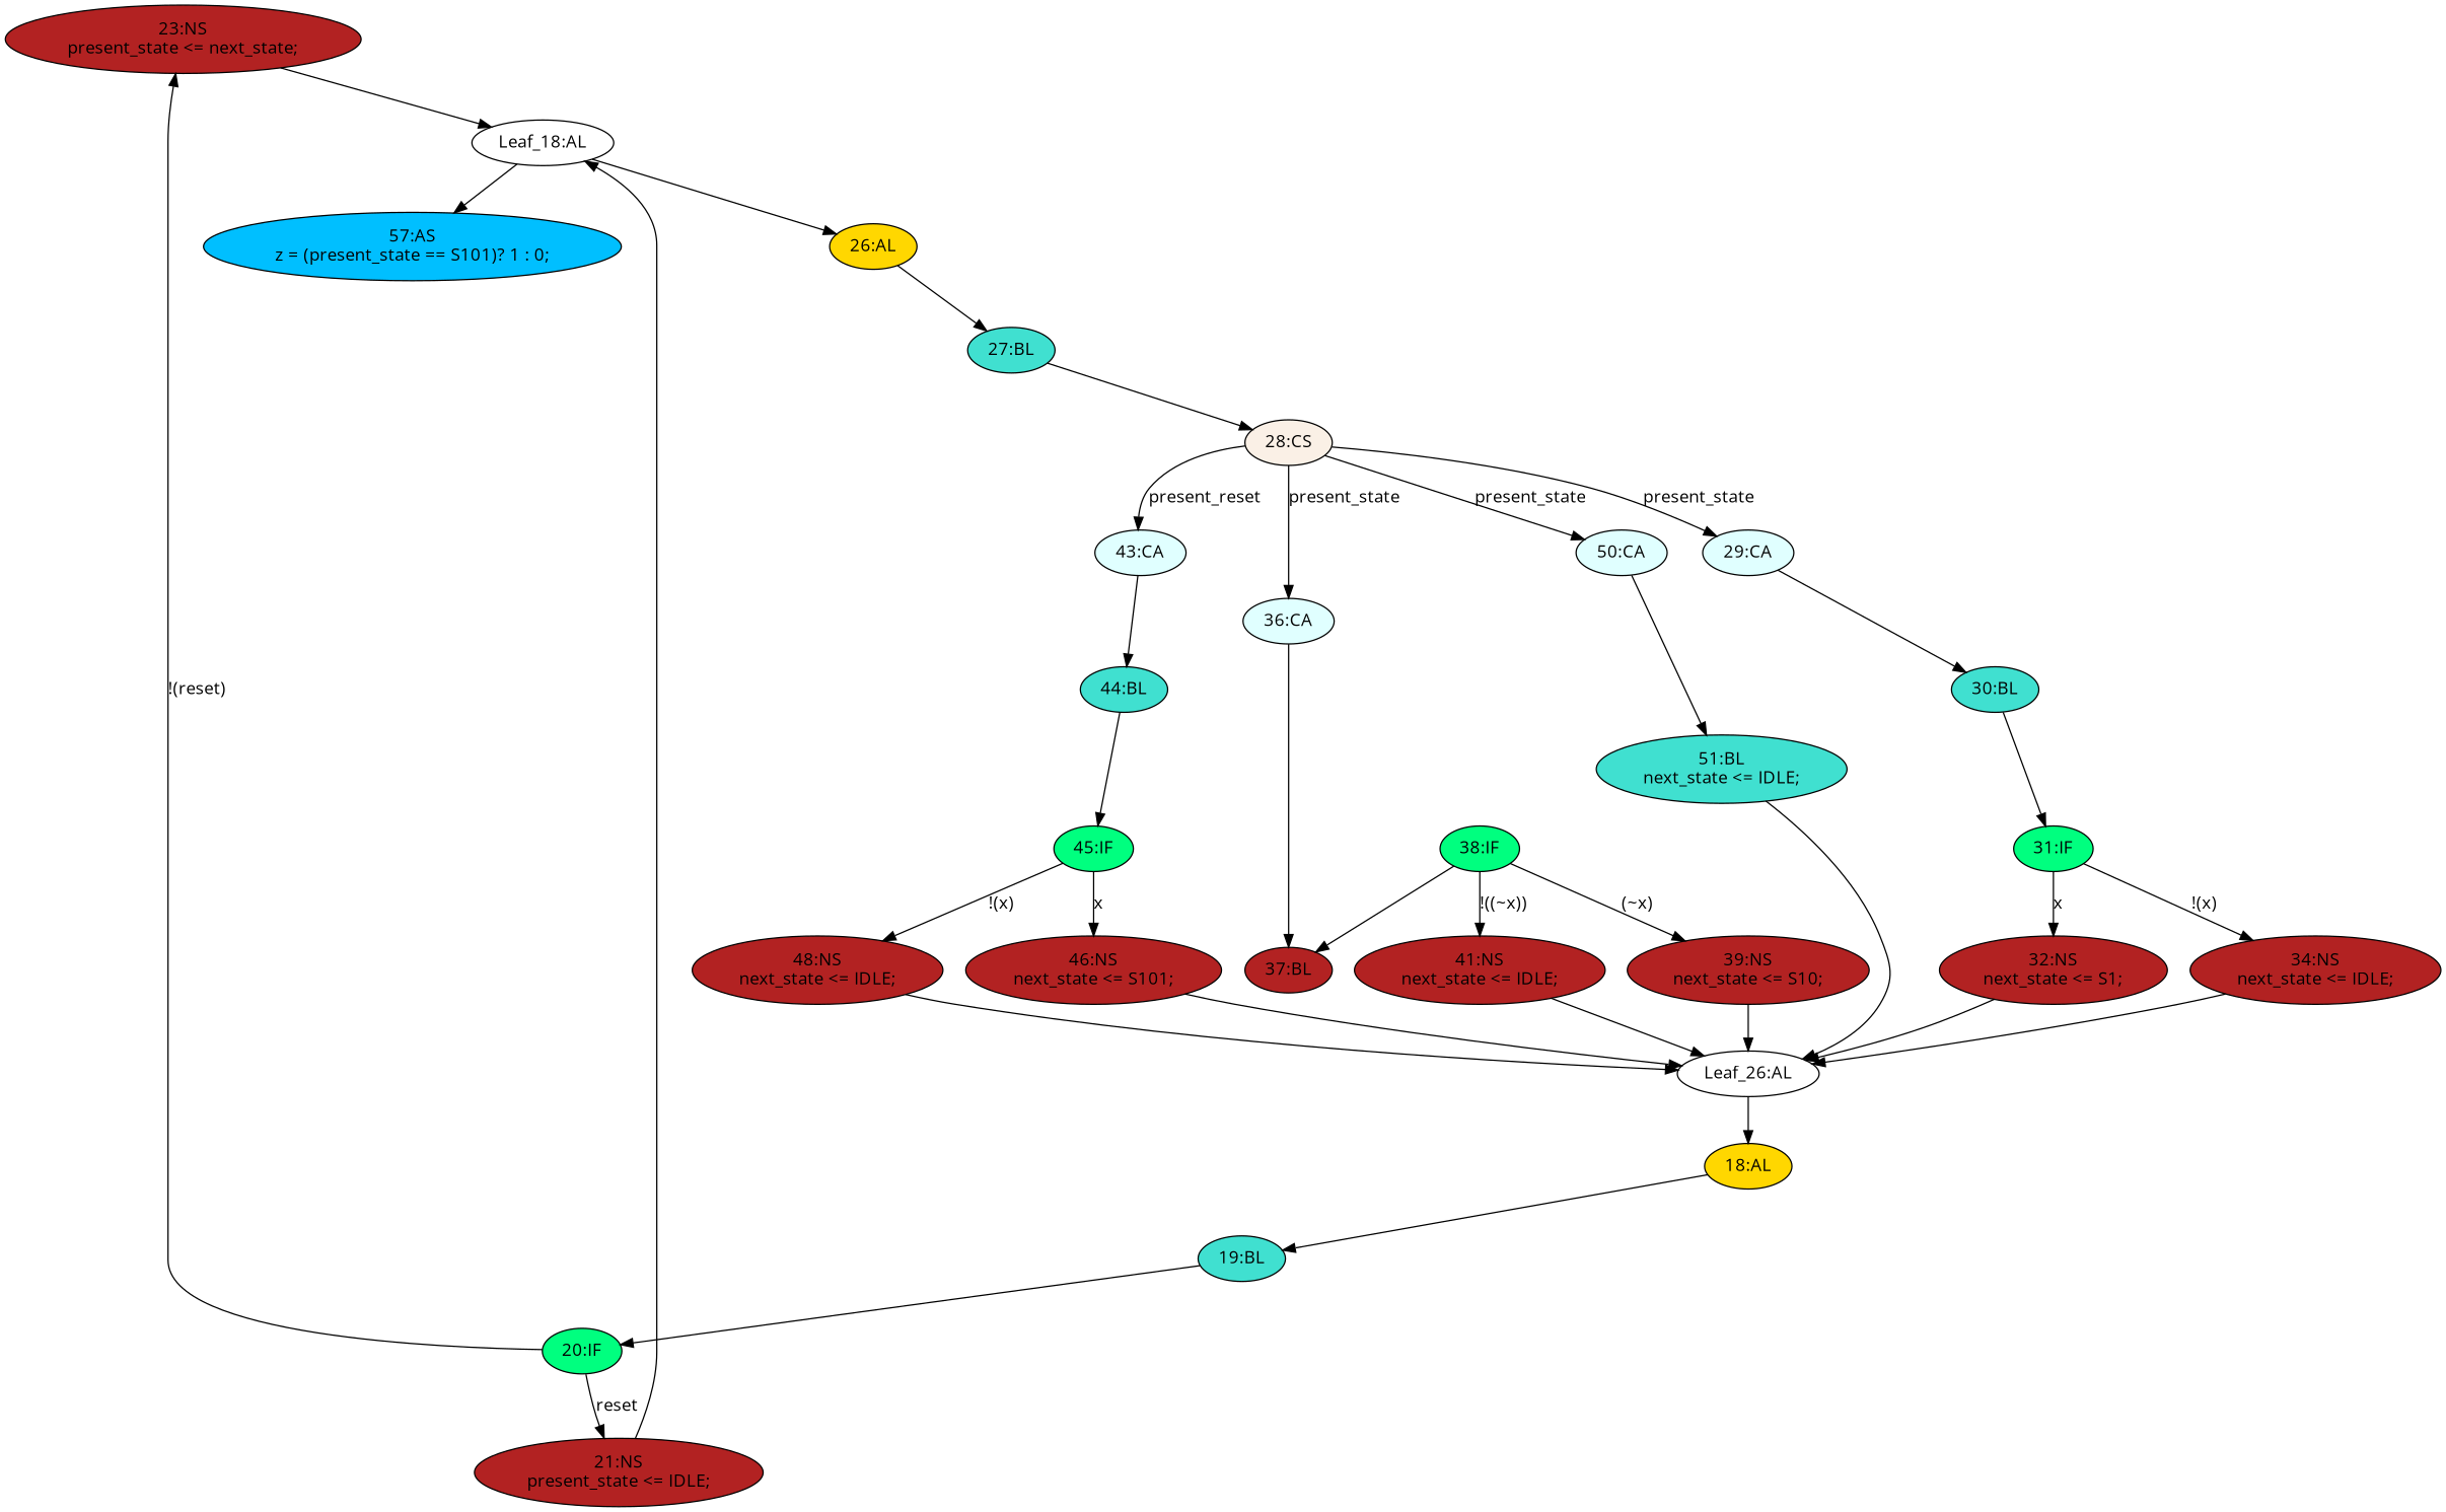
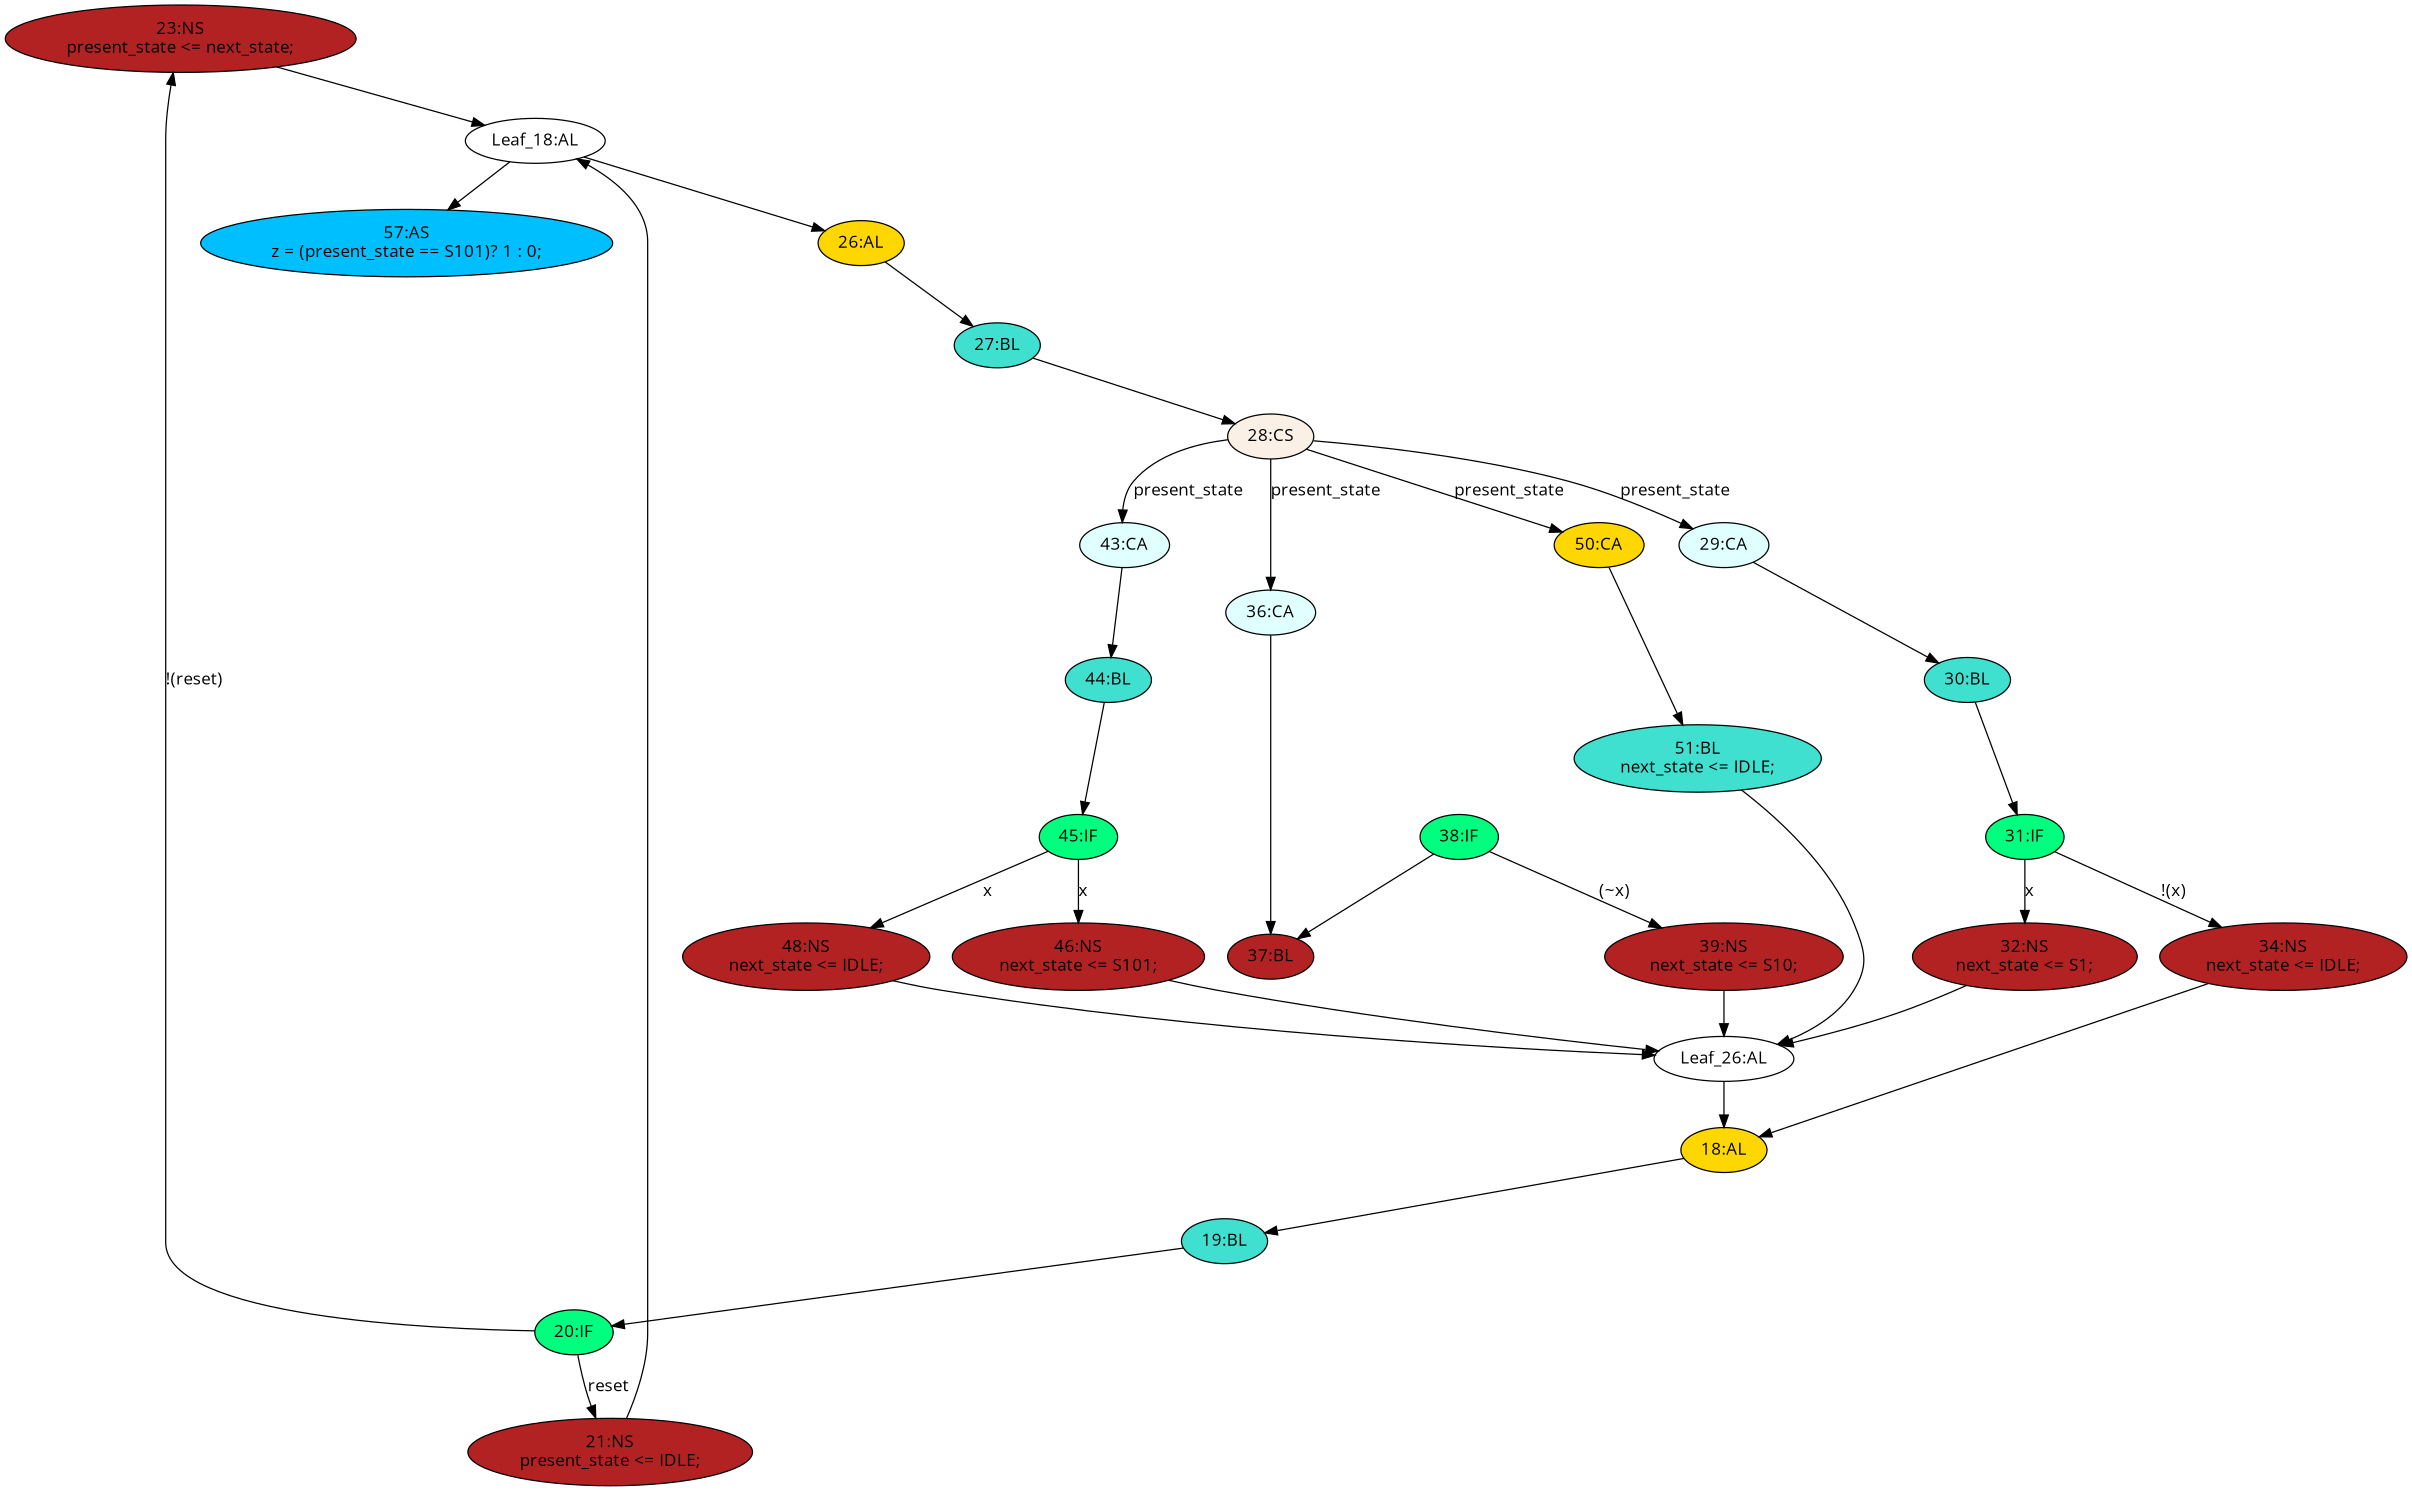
  strict digraph {
    fontname="Open Sans"
    node [fillcolor=firebrick fontname="Open Sans" statements="[]" style=filled typ=NonblockingSubstitution]
    edge [cond="[]" fontname="Open Sans" lineno=None]
    n1 [ast="<pyverilog.vparser.ast.NonblockingSubstitution object at 0x7f1ebeb32650>" label="23:NS\npresent_state <= next_state;" statements="[<pyverilog.vparser.ast.NonblockingSubstitution object at 0x7f1ebeb32650>]"]
    n2 [def_var="['present_state']" label="Leaf_18:AL" fillcolor="" statements="" style="" typ=""]
    n3 [ast="<pyverilog.vparser.ast.Assign object at 0x7f1ebe798690>" def_var="['z']" fillcolor=deepskyblue label="57:AS\nz = (present_state == S101)? 1 : 0;" typ=Assign use_var="['present_state']"]
    n4 [ast="<pyverilog.vparser.ast.Always object at 0x7f1ebeb27650>" clk_sens=False fillcolor=gold label="26:AL" sens="['present_state', 'x']" typ=Always use_var="['x', 'present_state']"]
    n5 [ast="<pyverilog.vparser.ast.Block object at 0x7f1ebeb27e90>" fillcolor=turquoise label="27:BL" typ=Block]
    n6 [ast="<pyverilog.vparser.ast.CaseStatement object at 0x7f1ebe798f10>" fillcolor=linen label="28:CS" typ=CaseStatement]
    n7 [ast="<pyverilog.vparser.ast.IfStatement object at 0x7f1ebeb46550>" fillcolor=springgreen label="38:IF" typ=IfStatement]
    n8 [ast="<pyverilog.vparser.ast.NonblockingSubstitution object at 0x7f1ec06a8ad0>" label="39:NS\nnext_state <= S10;" statements="[<pyverilog.vparser.ast.NonblockingSubstitution object at 0x7f1ec06a8ad0>]"]
-   n9 [ast="<pyverilog.vparser.ast.NonblockingSubstitution object at 0x7f1ebe798d10>" label="41:NS\nnext_state <= IDLE;" statements="[<pyverilog.vparser.ast.NonblockingSubstitution object at 0x7f1ebe798d10>]"]
    n10 [ast="<pyverilog.vparser.ast.Block object at 0x7f1ebebaa250>" label="37:BL" typ=Block]
    n11 [def_var="['next_state']" label="Leaf_26:AL" fillcolor="" statements="" style="" typ=""]
    n12 [ast="<pyverilog.vparser.ast.Always object at 0x7f1ebeb24e10>" clk_sens=True fillcolor=gold label="18:AL" sens="['clk']" typ=Always use_var="['reset', 'next_state']"]
    n13 [ast="<pyverilog.vparser.ast.Block object at 0x7f1ebeb24210>" fillcolor=turquoise label="19:BL" typ=Block]
    n14 [ast="<pyverilog.vparser.ast.IfStatement object at 0x7f1ebeb32150>" fillcolor=springgreen label="20:IF" typ=IfStatement]
    n15 [ast="<pyverilog.vparser.ast.NonblockingSubstitution object at 0x7f1ebeacecd0>" label="21:NS\npresent_state <= IDLE;" statements="[<pyverilog.vparser.ast.NonblockingSubstitution object at 0x7f1ebeacecd0>]"]
    n16 [ast="<pyverilog.vparser.ast.NonblockingSubstitution object at 0x7f1ebef41610>" label="32:NS\nnext_state <= S1;" statements="[<pyverilog.vparser.ast.NonblockingSubstitution object at 0x7f1ebef41610>]"]
    n17 [ast="<pyverilog.vparser.ast.NonblockingSubstitution object at 0x7f1ebe798950>" label="48:NS\nnext_state <= IDLE;" statements="[<pyverilog.vparser.ast.NonblockingSubstitution object at 0x7f1ebe798950>]"]
    n18 [ast="<pyverilog.vparser.ast.Case object at 0x7f1ebebaad90>" fillcolor=lightcyan label="36:CA" typ=Case]
    n19 [ast="<pyverilog.vparser.ast.NonblockingSubstitution object at 0x7f1ebebaa390>" label="34:NS\nnext_state <= IDLE;" statements="[<pyverilog.vparser.ast.NonblockingSubstitution object at 0x7f1ebebaa390>]"]
    n20 [ast="<pyverilog.vparser.ast.Block object at 0x7f1ebe798310>" fillcolor=turquoise label="44:BL" typ=Block]
    n21 [ast="<pyverilog.vparser.ast.IfStatement object at 0x7f1ebe7984d0>" fillcolor=springgreen label="45:IF" typ=IfStatement]
    n22 [ast="<pyverilog.vparser.ast.NonblockingSubstitution object at 0x7f1ebe798990>" label="46:NS\nnext_state <= S101;" statements="[<pyverilog.vparser.ast.NonblockingSubstitution object at 0x7f1ebe798990>]"]
    n23 [ast="<pyverilog.vparser.ast.Case object at 0x7f1ebeb27ad0>" fillcolor=lightcyan label="29:CA" typ=Case]
    n24 [ast="<pyverilog.vparser.ast.Block object at 0x7f1ebeb27150>" fillcolor=turquoise label="30:BL" typ=Block]
    n25 [ast="<pyverilog.vparser.ast.IfStatement object at 0x7f1ebeb27550>" fillcolor=springgreen label="31:IF" typ=IfStatement]
-   n26 [ast="<pyverilog.vparser.ast.Case object at 0x7f1ebe798fd0>" fillcolor=lightcyan label="50:CA" typ=Case]
+   n26 [ast="<pyverilog.vparser.ast.Case object at 0x7f1ebe798fd0>" fillcolor=gold label="50:CA" typ=Case]
    n27 [ast="<pyverilog.vparser.ast.Block object at 0x7f1ebe798a90>" fillcolor=turquoise label="51:BL\nnext_state <= IDLE;" statements="[<pyverilog.vparser.ast.NonblockingSubstitution object at 0x7f1ebe798ad0>]" typ=Block]
    n28 [ast="<pyverilog.vparser.ast.Case object at 0x7f1ebe798cd0>" fillcolor=lightcyan label="43:CA" typ=Case]
    n1 -> n2
    n2 -> n3 [cond="" lineno=""]
    n2 -> n4 [cond="" lineno=""]
    n4 -> n5
    n5 -> n6
    n6 -> n18 [cond="['present_state']" label=present_state lineno=28]
    n6 -> n23 [cond="['present_state']" label=present_state lineno=28]
    n6 -> n26 [cond="['present_state']" label=present_state lineno=28]
-   n6 -> n28 [cond="['present_state']" label=present_reset lineno=28]
+   n6 -> n28 [cond="['present_state']" label=present_state lineno=28]
    n7 -> n8 [cond="['x']" label="(~x)" lineno=38]
-   n7 -> n9 [cond="['x']" label="!((~x))" lineno=38]
    n7 -> n10
    n8 -> n11
-   n9 -> n11
    n11 -> n12 [cond="" lineno=""]
    n12 -> n13
    n13 -> n14
    n14 -> n1 [cond="['reset']" label="!(reset)" lineno=20]
    n14 -> n15 [cond="['reset']" label=reset lineno=20]
    n15 -> n2
    n16 -> n11
    n17 -> n11
    n18 -> n10
-   n19 -> n11
+   n19 -> n12
    n20 -> n21
-   n21 -> n17 [cond="['x']" label="!(x)" lineno=45]
+   n21 -> n17 [cond="['x']" label=x lineno=45]
    n21 -> n22 [cond="['x']" label=x lineno=45]
    n22 -> n11
    n23 -> n24
    n24 -> n25
    n25 -> n16 [cond="['x']" label=x lineno=31]
    n25 -> n19 [cond="['x']" label="!(x)" lineno=31]
    n26 -> n27
    n27 -> n11
    n28 -> n20
  }
